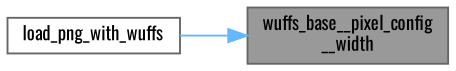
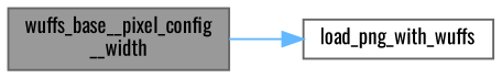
  digraph {
    rankdir=RL
    fontname=Oswald
    node [fontname=Oswald fontsize=10 shape=box style=filled]
    n1 [color=gray40 fillcolor=grey60 fontcolor=black height=0.2 label="wuffs_base__pixel_config\l__width" width=0.4]
    n2 [color=grey40 fillcolor=white height=0.2 label=load_png_with_wuffs width=0.4]
-   n1 -> n2 [color=steelblue1 dir=back fontname=Oswald fontsize=10 labelfontname=Helvetica labelfontsize=10 style=solid]
+   n2 -> n1 [color=steelblue1 dir=back fontname=Oswald fontsize=10 labelfontname=Helvetica labelfontsize=10 style=solid]
  }
